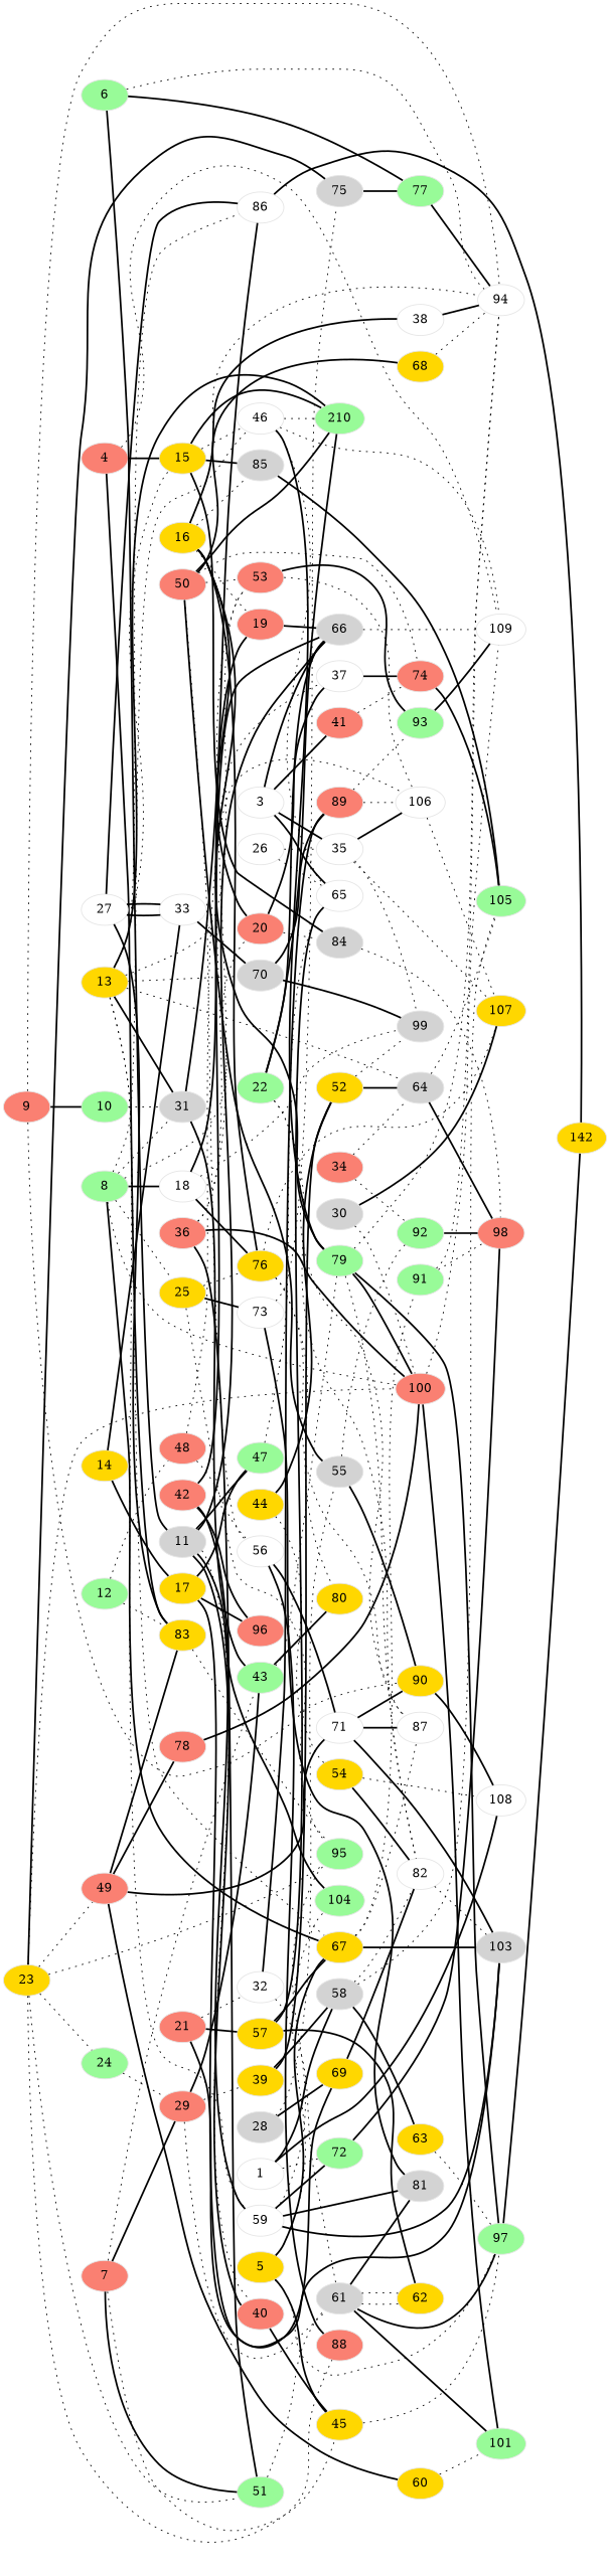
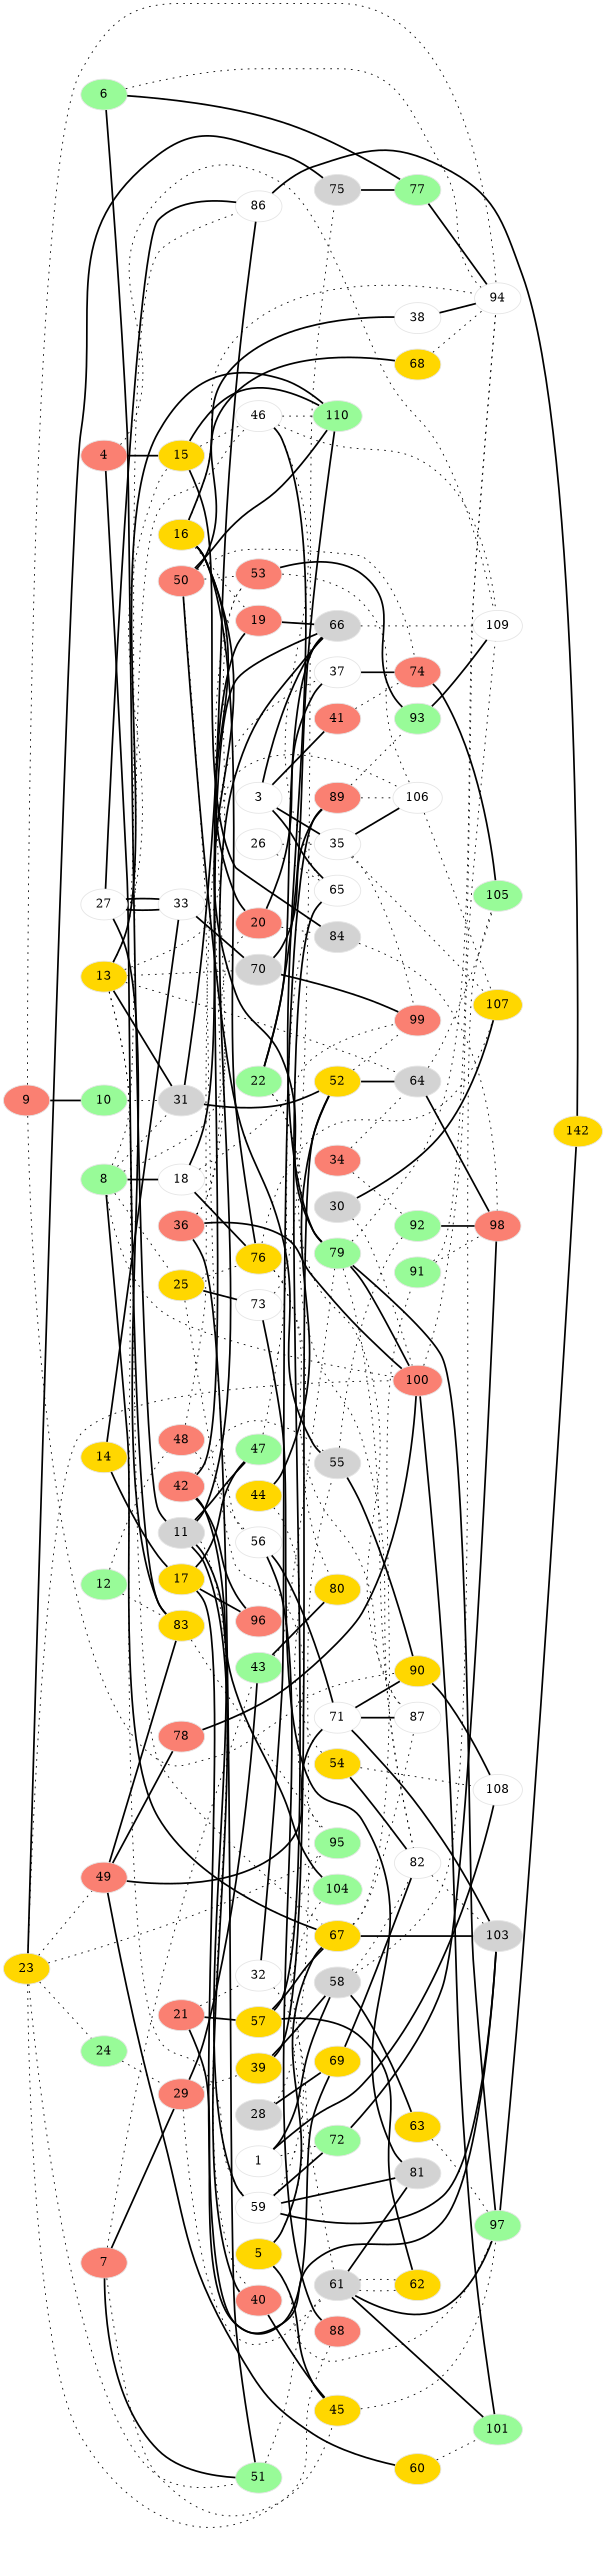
  graph {
    rankdir=LR
    node [color=gray90 fillcolor=gold style=filled]
    edge [style=bold]
    1 [fillcolor=white]
    58 [fillcolor=lightgrey]
    72 [fillcolor=palegreen]
    108 [fillcolor=white]
    82 [fillcolor=white]
    63
    105 [fillcolor=palegreen]
    98 [fillcolor=salmon]
    75 [fillcolor=lightgrey]
    77 [fillcolor=palegreen]
    92 [fillcolor=palegreen]
    3 [fillcolor=white]
    35 [fillcolor=white]
    41 [fillcolor=salmon]
    65 [fillcolor=white]
    66 [fillcolor=lightgrey]
-   99 [fillcolor=lightgrey]
+   99 [fillcolor=salmon]
    107
    106 [fillcolor=white]
    74 [fillcolor=salmon]
    109 [fillcolor=white]
    4 [fillcolor=salmon]
    15
    83
    46 [fillcolor=white]
-   110 [fillcolor=palegreen label=210]
+   110 [fillcolor=palegreen]
    84 [fillcolor=lightgrey]
-   85 [fillcolor=lightgrey]
    95 [fillcolor=palegreen]
    5
    45
    67
    97 [fillcolor=palegreen]
    104 [fillcolor=palegreen]
    103 [fillcolor=lightgrey]
    87 [fillcolor=white]
    91 [fillcolor=palegreen]
    n38 [label=142]
    6 [fillcolor=palegreen]
    11 [fillcolor=lightgrey]
    94 [fillcolor=white]
    40 [fillcolor=salmon]
    47 [fillcolor=palegreen]
    7 [fillcolor=salmon]
    29 [fillcolor=salmon]
    43 [fillcolor=palegreen]
    51 [fillcolor=palegreen]
    39
    61 [fillcolor=lightgrey]
    79 [fillcolor=palegreen]
    80
    8 [fillcolor=palegreen]
    18 [fillcolor=white]
    20 [fillcolor=salmon]
    25
    31 [fillcolor=lightgrey]
    100 [fillcolor=salmon]
    19 [fillcolor=salmon]
    76
    37 [fillcolor=white]
    73 [fillcolor=white]
    86 [fillcolor=white]
    52
    101 [fillcolor=palegreen]
    9 [fillcolor=salmon]
    10 [fillcolor=palegreen]
    90
    12 [fillcolor=palegreen]
    48 [fillcolor=salmon]
    56 [fillcolor=white]
    13
    53 [fillcolor=salmon]
    59 [fillcolor=white]
    64 [fillcolor=lightgrey]
    70 [fillcolor=lightgrey]
    93 [fillcolor=palegreen]
    81 [fillcolor=lightgrey]
    89 [fillcolor=salmon]
    14
    17
    33 [fillcolor=white]
    96 [fillcolor=salmon]
    16
    38 [fillcolor=white]
    21 [fillcolor=salmon]
    32 [fillcolor=white]
    57
    69
    62
    22 [fillcolor=palegreen]
    23
    24 [fillcolor=palegreen]
    49 [fillcolor=salmon]
    88 [fillcolor=salmon]
    60
    71 [fillcolor=white]
    78 [fillcolor=salmon]
    26 [fillcolor=white]
    27 [fillcolor=white]
    28 [fillcolor=lightgrey]
    55 [fillcolor=lightgrey]
    30 [fillcolor=lightgrey]
    34 [fillcolor=salmon]
    36 [fillcolor=salmon]
    42 [fillcolor=salmon]
    44
    54
    50 [fillcolor=salmon]
    68
    1 -- 58
    1 -- 72 [style=dotted]
    1 -- 108
    58 -- 82 [style=dotted]
    58 -- 63
    58 -- 105 [style=dotted]
    72 -- 98
    82 -- 103 [style=dotted]
    63 -- 97 [style=dotted]
    75 -- 77
    77 -- 94
    92 -- 98
    3 -- 35
    3 -- 41
    3 -- 65
    3 -- 66
    35 -- 99 [style=dotted]
    35 -- 107 [style=dotted]
    35 -- 106
    41 -- 74 [style=dotted]
    66 -- 109 [style=dotted]
    106 -- 107 [style=dotted]
    74 -- 105
    4 -- 109 [style=dotted]
    4 -- 15
    4 -- 83
    15 -- 46 [style=dotted]
    15 -- 110
    15 -- 84
-   15 -- 85
    83 -- 95 [style=dotted]
    46 -- 65 [style=dotted]
    46 -- 109 [style=dotted]
    46 -- 110 [style=dotted]
    46 -- 79
    84 -- 98 [style=dotted]
-   85 -- 105
    5 -- 45
    5 -- 67
    5 -- 97 [style=dotted]
    5 -- 104 [style=dotted]
    45 -- 97 [style=dotted]
    67 -- 103
    67 -- 87 [style=dotted]
    67 -- 91 [style=dotted]
    97 -- n38
    91 -- 98 [style=dotted]
    91 -- 94 [style=dotted]
    6 -- 77
    6 -- 11
    6 -- 94 [style=dotted]
    11 -- 66
    11 -- 104
    11 -- 40
    11 -- 40 [style=dotted]
    11 -- 47
    40 -- 45
    47 -- 65 [style=dotted]
    7 -- 45 [style=dotted]
    7 -- 29
    7 -- 43 [style=dotted]
    7 -- 51
    29 -- 43
    29 -- 39 [style=dotted]
    29 -- 61 [style=dotted]
    43 -- 79 [style=dotted]
    43 -- 80
    51 -- 61 [style=dotted]
    39 -- 58
    39 -- 52
    61 -- 97
    61 -- 101
    61 -- 81
    61 -- 62 [style=dotted]
    61 -- 62 [style=dotted]
    79 -- 82 [style=dotted]
    79 -- 97
    79 -- 94 [style=dotted]
    79 -- 100
    8 -- 46 [style=dotted]
    8 -- 67
    8 -- 18
    8 -- 20 [style=dotted]
    8 -- 25 [style=dotted]
    8 -- 31 [style=dotted]
    8 -- 100 [style=dotted]
    18 -- 99 [style=dotted]
    18 -- 19
    18 -- 76
    20 -- 84 [style=dotted]
    20 -- 37
    25 -- 95 [style=dotted]
    25 -- 76 [style=dotted]
    25 -- 73
    31 -- 86
-   31 -- 43
+   31 -- 52
    100 -- 109 [style=dotted]
    100 -- 101
    19 -- 66
    76 -- 107 [style=dotted]
    76 -- 87 [style=dotted]
    76 -- 80 [style=dotted]
    37 -- 74
    73 -- 75 [style=dotted]
    73 -- 81
    86 -- n38
    52 -- 99 [style=dotted]
    52 -- 64
    9 -- 94 [style=dotted]
    9 -- 10
    9 -- 90 [style=dotted]
    10 -- 31 [style=dotted]
    90 -- 108
    12 -- 83 [style=dotted]
    12 -- 48 [style=dotted]
    48 -- 106 [style=dotted]
    48 -- 56 [style=dotted]
    56 -- 88
    56 -- 71
    13 -- 15 [style=dotted]
    13 -- 110
    13 -- 67 [style=dotted]
    13 -- 31
    13 -- 86 [style=dotted]
    13 -- 53 [style=dotted]
    13 -- 59 [style=dotted]
    13 -- 64 [style=dotted]
    13 -- 70 [style=dotted]
    53 -- 106 [style=dotted]
    53 -- 93
    59 -- 72
    59 -- 95 [style=dotted]
    59 -- 103
    59 -- 81
    64 -- 105 [style=dotted]
    64 -- 98
    70 -- 99
    70 -- 89
    93 -- 109
    89 -- 106 [style=dotted]
    89 -- 93 [style=dotted]
    14 -- 17
    14 -- 33
    17 -- 103
    17 -- 47
    17 -- 96
    33 -- 70
-   16 -- 85 [style=dotted]
    16 -- 94 [style=dotted]
    16 -- 79
    16 -- 20
    16 -- 19 [style=dotted]
    16 -- 76
    16 -- 38
    38 -- 94
    21 -- 32 [style=dotted]
    21 -- 57
    21 -- 69
    32 -- 61 [style=dotted]
    32 -- 89
    57 -- 65
    57 -- 67
    57 -- 62
    69 -- 82
    22 -- 82 [style=dotted]
    22 -- 66
    22 -- 110
    22 -- 87 [style=dotted]
    23 -- 75
    23 -- 95 [style=dotted]
    23 -- 51 [style=dotted]
    23 -- 100 [style=dotted]
    23 -- 24 [style=dotted]
    23 -- 49 [style=dotted]
    23 -- 88 [style=dotted]
    24 -- 29 [style=dotted]
    49 -- 83
    49 -- 60
    49 -- 71
    49 -- 78
    60 -- 101 [style=dotted]
    71 -- 103
    71 -- 87
    71 -- 90
    78 -- 100
    26 -- 35 [style=dotted]
    26 -- 65 [style=dotted]
    27 -- 83
    27 -- 86
    27 -- 33
    27 -- 33
    28 -- 69
    28 -- 55 [style=dotted]
    55 -- 92 [style=dotted]
    55 -- 90
    30 -- 107
    30 -- 100 [style=dotted]
    34 -- 92 [style=dotted]
    34 -- 64 [style=dotted]
    36 -- 51
    36 -- 100
    36 -- 37 [style=dotted]
    36 -- 53 [style=dotted]
    42 -- 66
    42 -- 59
    42 -- 96
+   42 -- 55 [style=dotted]
    44 -- 52
    44 -- 54 [style=dotted]
    54 -- 108 [style=dotted]
    54 -- 82
    50 -- 74 [style=dotted]
    50 -- 110
    50 -- 56 [style=dotted]
    50 -- 53 [style=dotted]
    50 -- 55
    50 -- 68
    68 -- 94 [style=dotted]
  }
